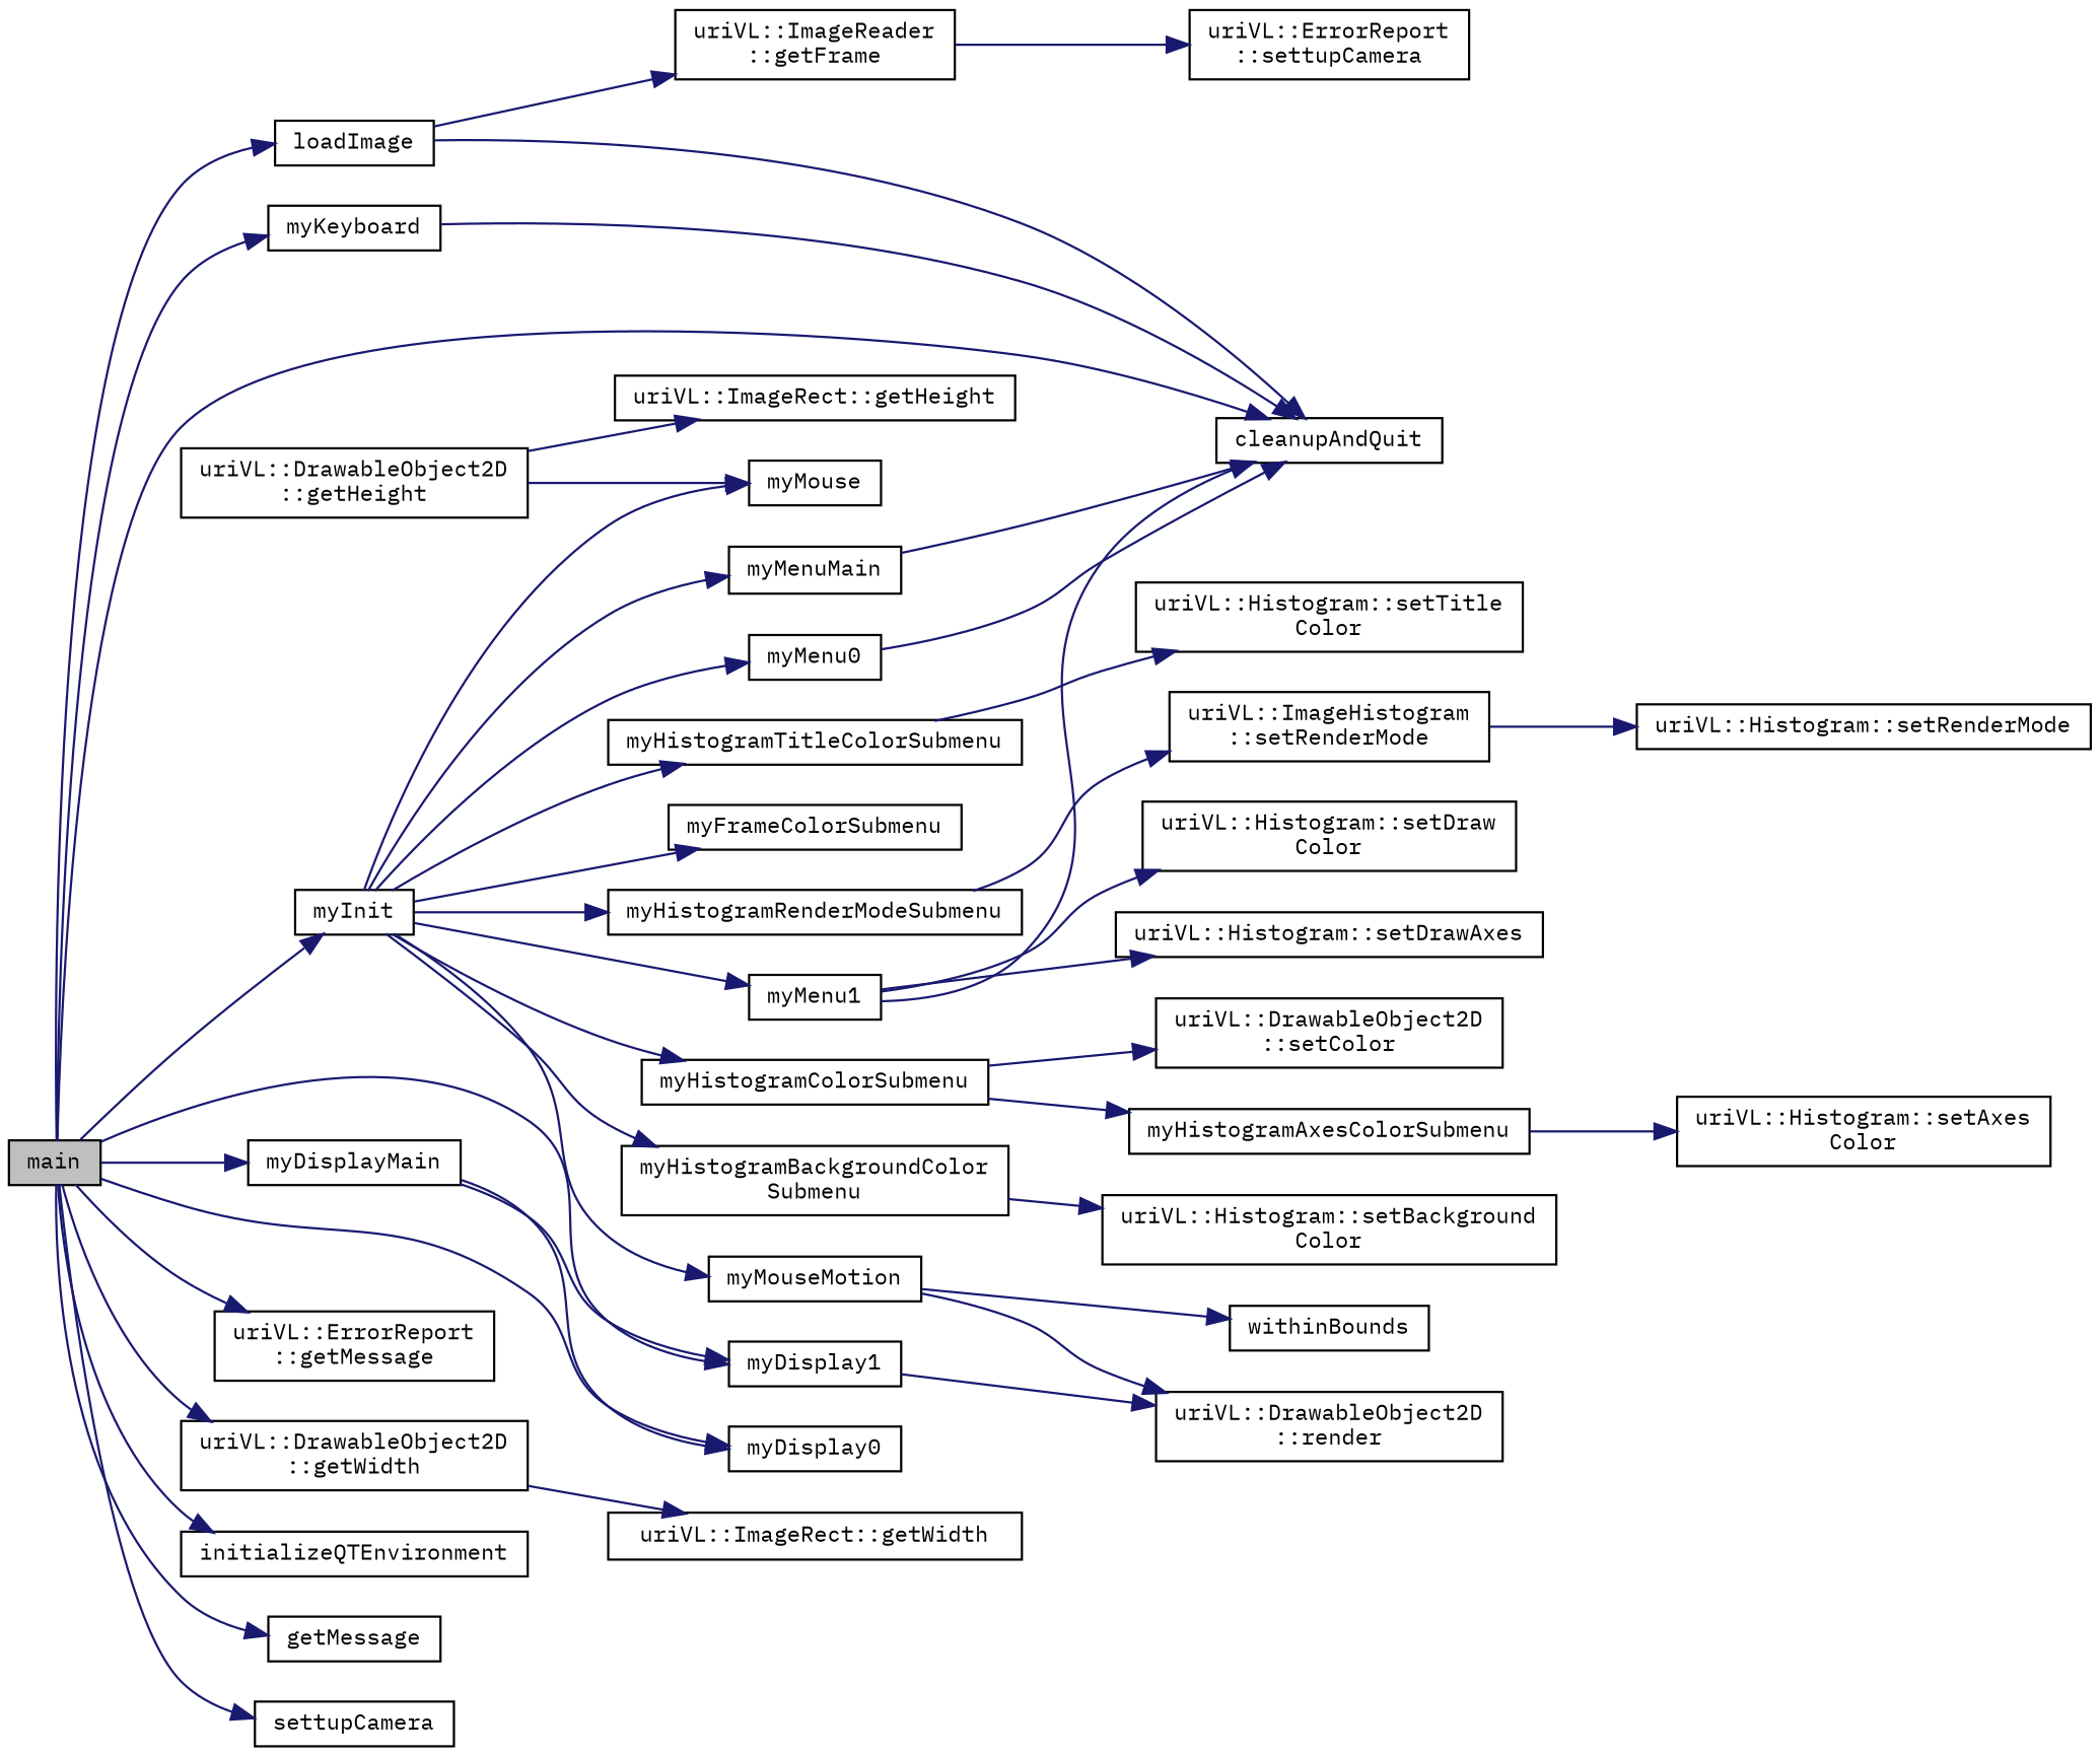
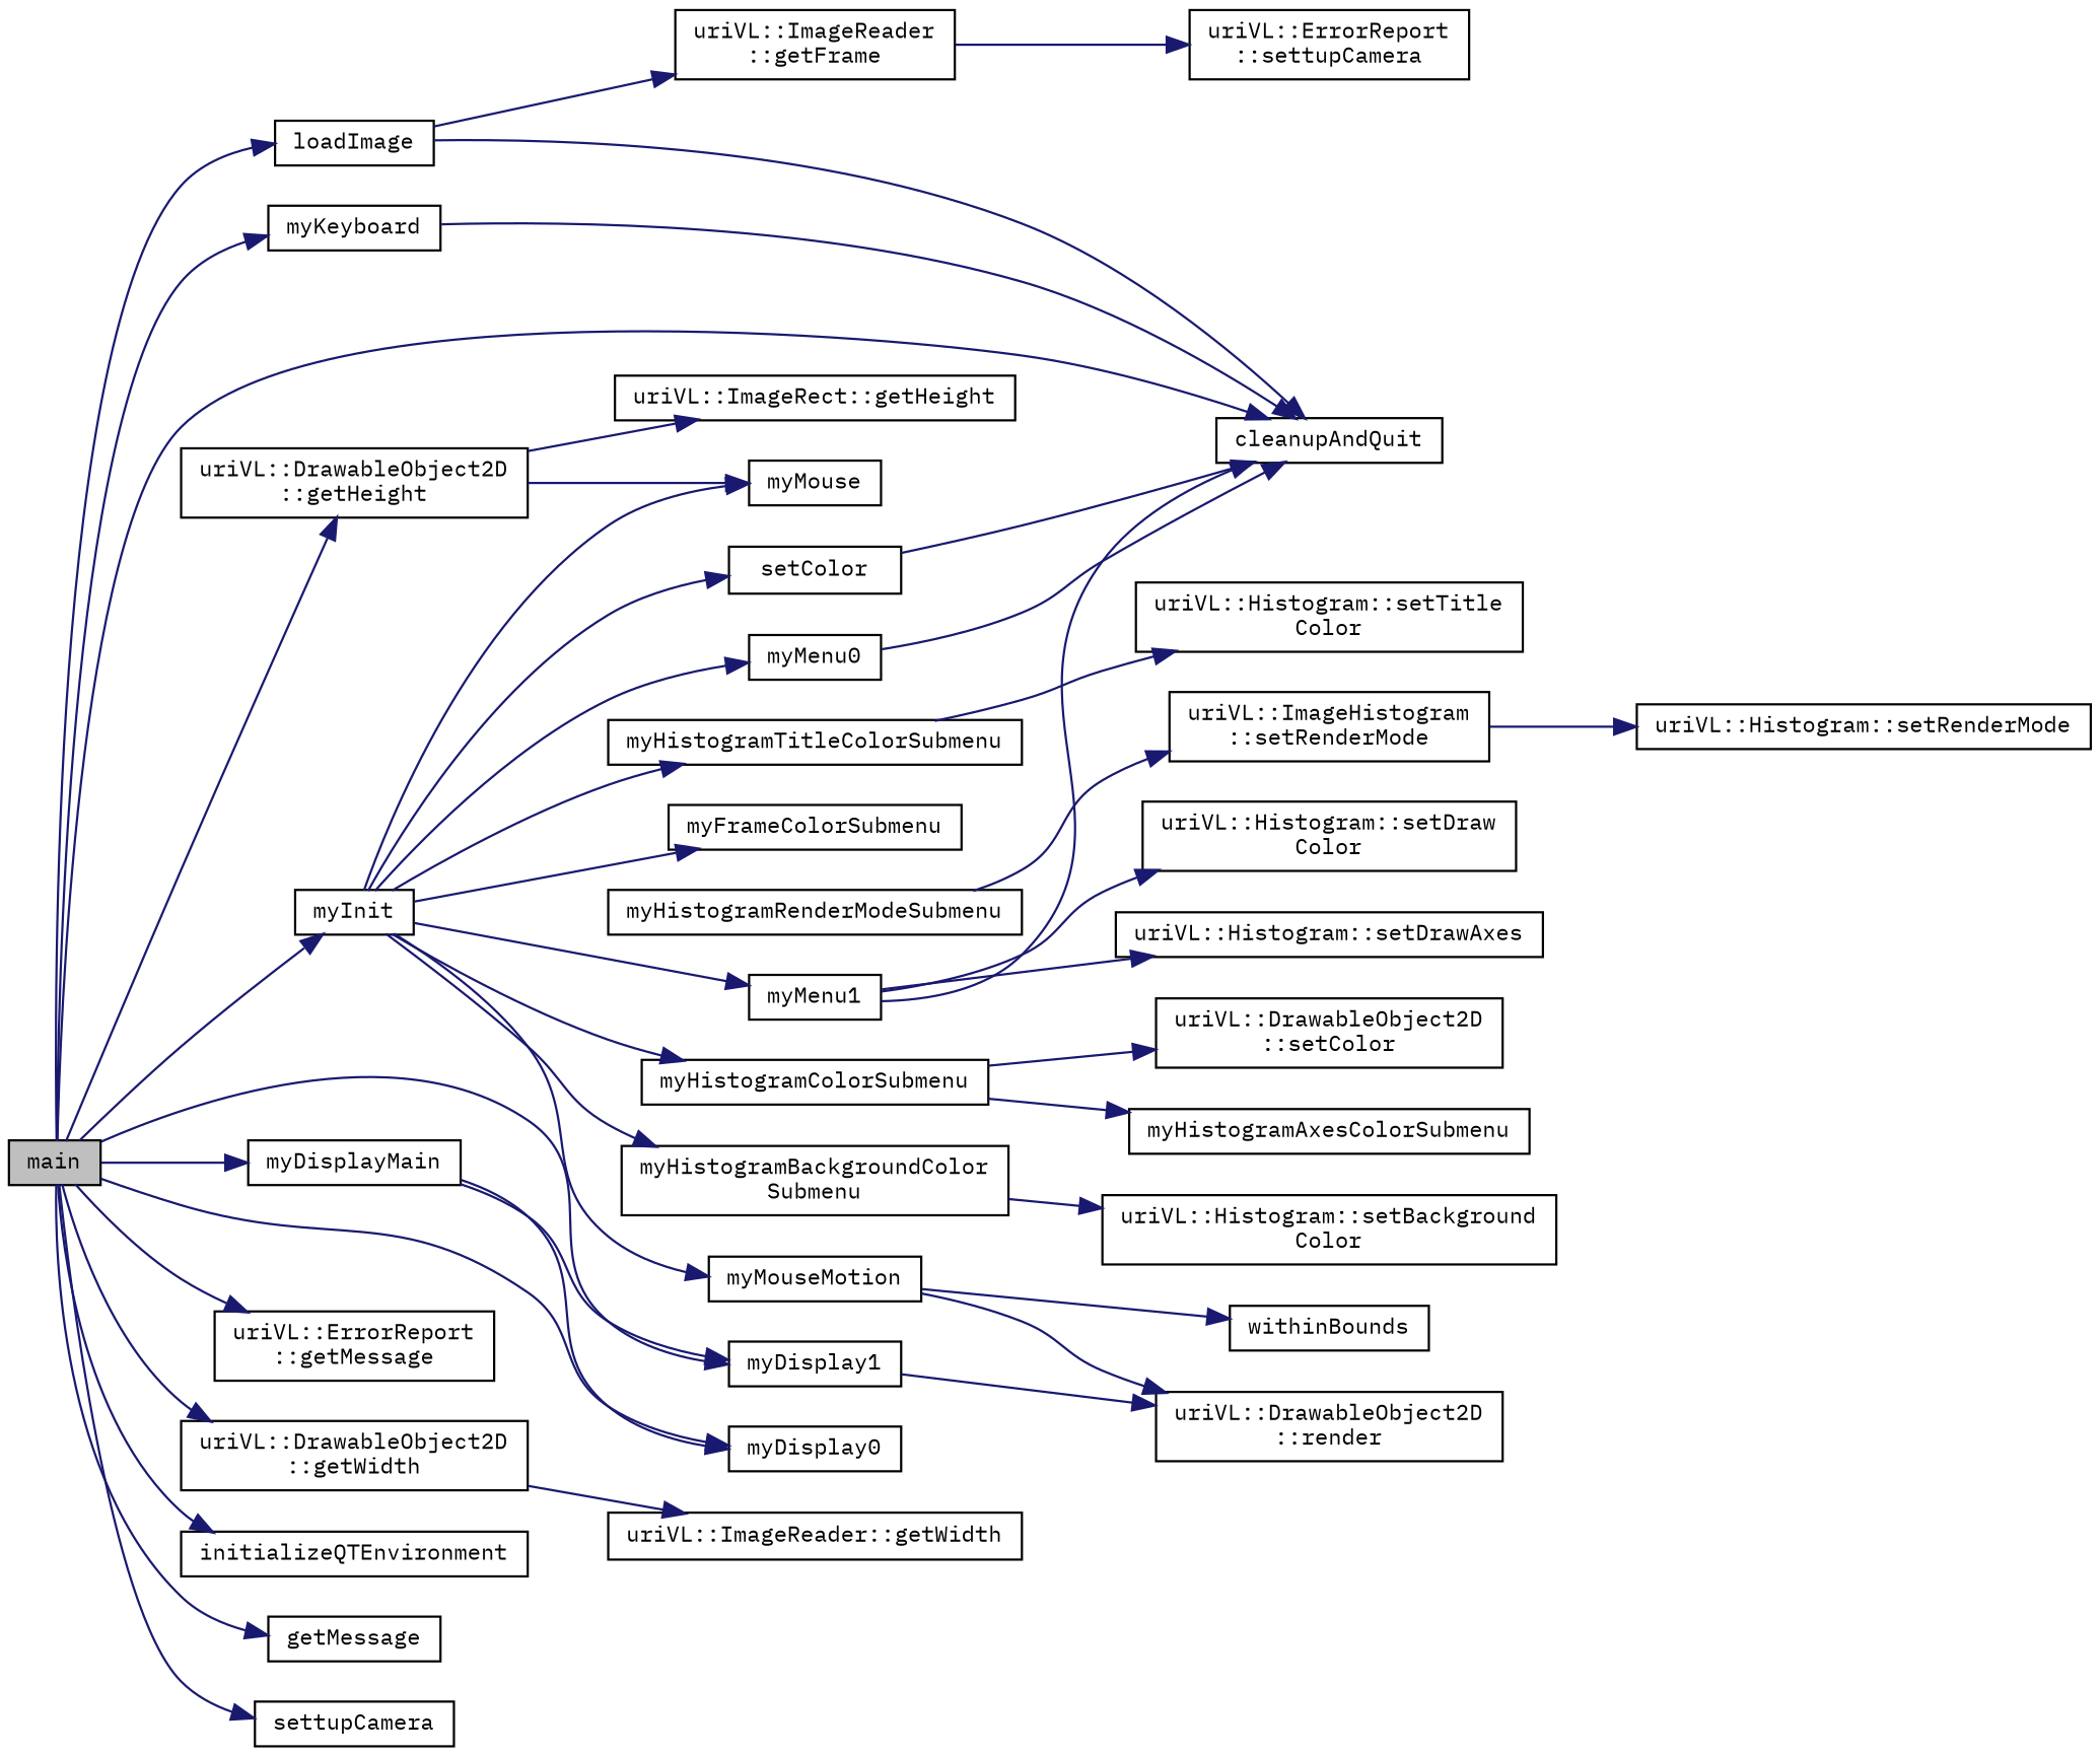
  digraph {
    fontname="IBM Plex Mono"
    rankdir=LR
    node [color=black fillcolor=white fontname="IBM Plex Mono" fontsize=10 shape=record style=filled]
    edge [color=midnightblue fontname="IBM Plex Mono" fontsize=10 labelfontname=Helvetica labelfontsize=10 style=solid]
    n1 [fillcolor=grey75 fontcolor=black height=0.2 label=main width=0.4]
    n2 [height=0.2 label=cleanupAndQuit width=0.4]
    n3 [height=0.2 label="uriVL::DrawableObject2D\l::getHeight" width=0.4]
    n4 [height=0.2 label="uriVL::ErrorReport\l::getMessage" width=0.4]
    n5 [height=0.2 label="uriVL::DrawableObject2D\l::getWidth" width=0.4]
    n6 [height=0.2 label=initializeQTEnvironment width=0.4]
    n7 [height=0.2 label=loadImage width=0.4]
    n8 [height=0.2 label=myDisplay0 width=0.4]
    n9 [height=0.2 label=myDisplay1 width=0.4]
    n10 [height=0.2 label=myDisplayMain width=0.4]
    n11 [height=0.2 label=myInit width=0.4]
    n12 [height=0.2 label=myKeyboard width=0.4]
    n13 [height=0.2 label=getMessage width=0.4]
    n14 [height=0.2 label=settupCamera width=0.4]
    n15 [height=0.2 label=myMouse width=0.4]
    n16 [height=0.2 label="uriVL::ImageRect::getHeight" width=0.4]
-   n17 [height=0.2 label="uriVL::ImageRect::getWidth" width=0.4]
+   n17 [height=0.2 label="uriVL::ImageReader::getWidth" width=0.4]
    n18 [height=0.2 label="uriVL::ImageReader\l::getFrame" width=0.4]
    n19 [height=0.2 label="uriVL::DrawableObject2D\l::render" width=0.4]
    n20 [height=0.2 label=myFrameColorSubmenu width=0.4]
-   n21 [height=0.2 label=myMenuMain width=0.4]
+   n21 [height=0.2 label=setColor width=0.4]
    n22 [height=0.2 label=myMouseMotion width=0.4]
    n23 [height=0.2 label=myMenu0 width=0.4]
    n24 [height=0.2 label=myHistogramColorSubmenu width=0.4]
    n25 [height=0.2 label="myHistogramBackgroundColor\lSubmenu" width=0.4]
    n26 [height=0.2 label=myHistogramTitleColorSubmenu width=0.4]
    n27 [height=0.2 label=myHistogramRenderModeSubmenu width=0.4]
    n28 [height=0.2 label=myMenu1 width=0.4]
    n29 [height=0.2 label="uriVL::ErrorReport\l::settupCamera" width=0.4]
    n30 [height=0.2 label=withinBounds width=0.4]
    n31 [height=0.2 label=myHistogramAxesColorSubmenu width=0.4]
    n32 [height=0.2 label="uriVL::DrawableObject2D\l::setColor" width=0.4]
-   n33 [height=0.2 label="uriVL::Histogram::setAxes\lColor" width=0.4]
    n34 [height=0.2 label="uriVL::Histogram::setBackground\lColor" width=0.4]
    n35 [height=0.2 label="uriVL::Histogram::setTitle\lColor" width=0.4]
    n36 [height=0.2 label="uriVL::ImageHistogram\l::setRenderMode" width=0.4]
    n37 [height=0.2 label="uriVL::Histogram::setDrawAxes" width=0.4]
    n38 [height=0.2 label="uriVL::Histogram::setDraw\lColor" width=0.4]
    n39 [height=0.2 label="uriVL::Histogram::setRenderMode" width=0.4]
    n1 -> n2
+   n1 -> n3
    n1 -> n4
    n1 -> n5
    n1 -> n6
    n1 -> n7
    n1 -> n8
    n1 -> n9
    n1 -> n10
    n1 -> n11
    n1 -> n12
    n1 -> n13
    n1 -> n14
    n3 -> n15
    n3 -> n16
    n5 -> n17
    n7 -> n2
    n7 -> n18
    n9 -> n19
    n10 -> n8
    n10 -> n9
    n11 -> n15
    n11 -> n20
    n11 -> n21
    n11 -> n22
    n11 -> n23
    n11 -> n24
    n11 -> n25
    n11 -> n26
-   n11 -> n27
    n11 -> n28
    n12 -> n2
    n18 -> n29
    n21 -> n2
    n22 -> n19
    n22 -> n30
    n23 -> n2
    n24 -> n31
    n24 -> n32
    n25 -> n34
    n26 -> n35
    n27 -> n36
    n28 -> n2
    n28 -> n37
    n28 -> n38
-   n31 -> n33
    n36 -> n39
  }
